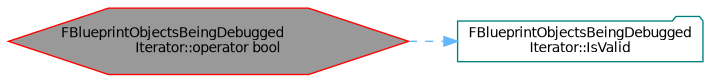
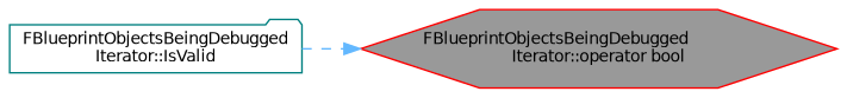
  digraph {
    rankdir=LR
    node [fontname=Helvetica fontsize=10 style=filled]
    n1 [color=red fillcolor=grey60 fontcolor=black height=0.2 label="FBlueprintObjectsBeingDebugged\lIterator::operator bool" shape=hexagon width=0.4]
    n2 [color=teal fillcolor=white height=0.2 label="FBlueprintObjectsBeingDebugged\lIterator::IsValid" shape=folder width=0.4]
-   n1 -> n2 [color=steelblue1 fontname=Helvetica fontsize=10 labelfontname=Helvetica labelfontsize=10 style=dashed]
+   n2 -> n1 [color=steelblue1 fontname=Helvetica fontsize=10 labelfontname=Helvetica labelfontsize=10 style=dashed]
  }
